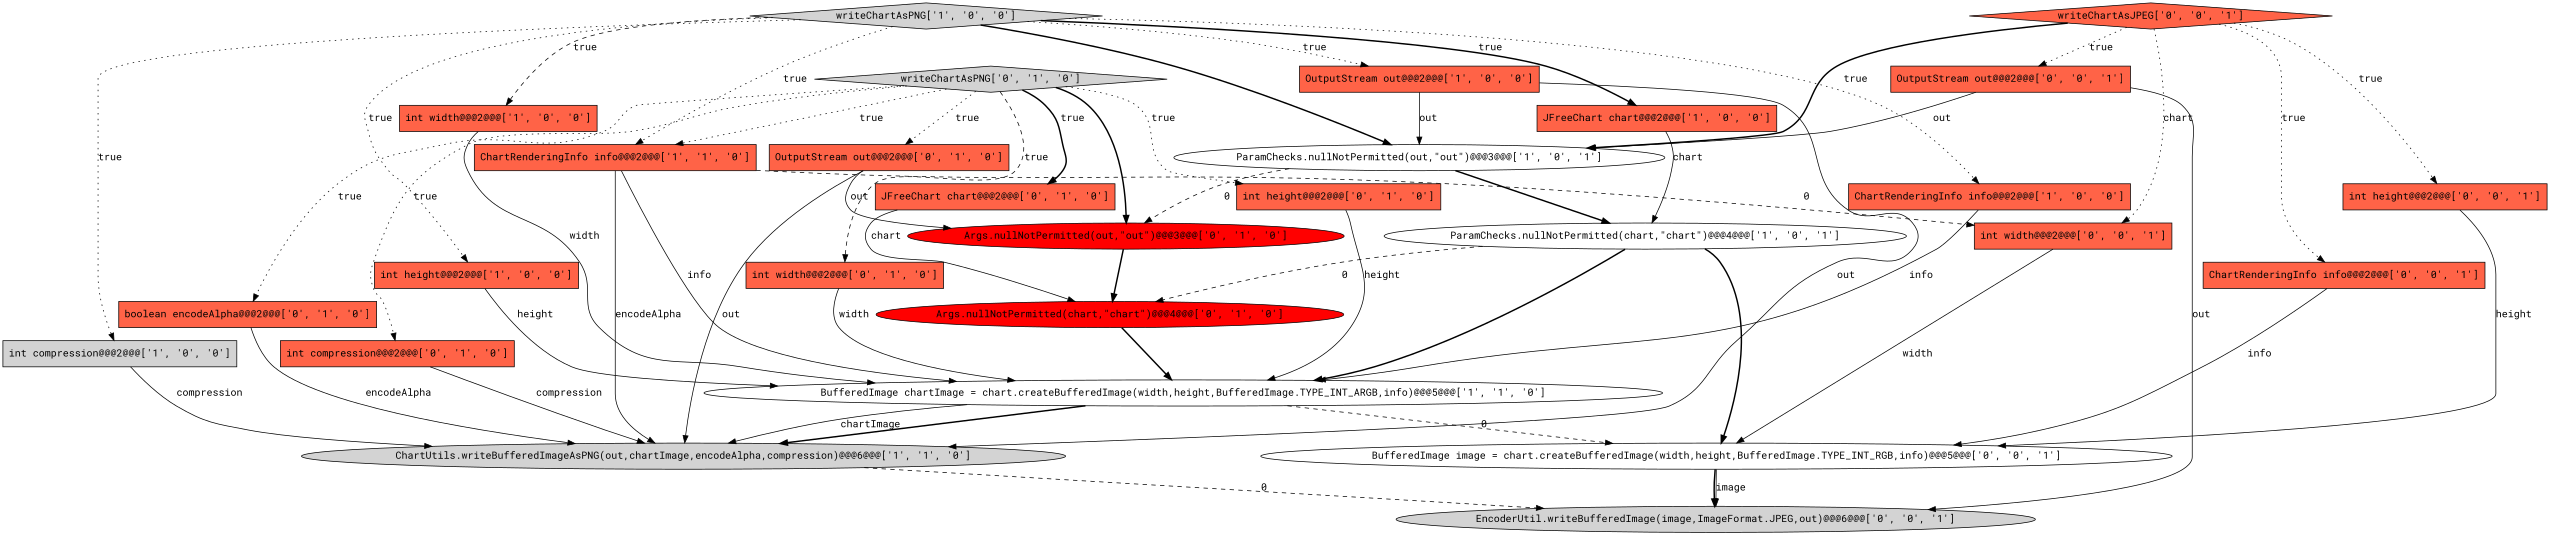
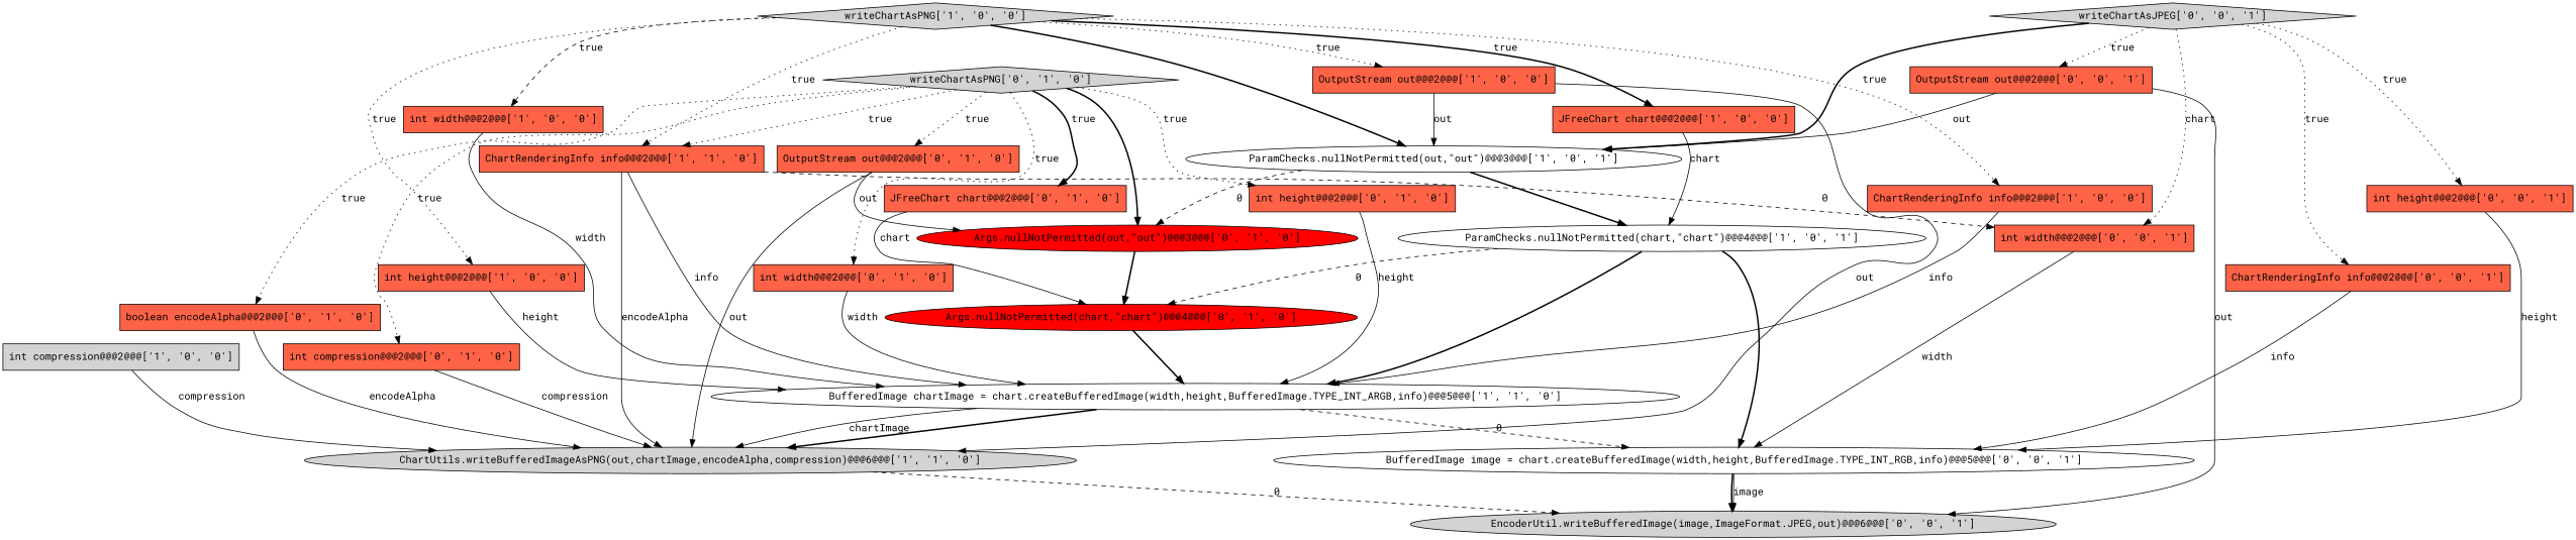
  digraph {
    fontname="Roboto Mono"
    node [fillcolor=tomato fontname="Roboto Mono" shape=box style=filled]
    edge [fontname="Roboto Mono" style=solid]
    n1 [label="int width@@@2@@@['1', '0', '0']"]
    n2 [fillcolor=white label="BufferedImage chartImage = chart.createBufferedImage(width,height,BufferedImage.TYPE_INT_ARGB,info)@@@5@@@['1', '1', '0']" shape=ellipse]
    n3 [fillcolor=lightgray label="ChartUtils.writeBufferedImageAsPNG(out,chartImage,encodeAlpha,compression)@@@6@@@['1', '1', '0']" shape=ellipse]
    n4 [fillcolor=white label="BufferedImage image = chart.createBufferedImage(width,height,BufferedImage.TYPE_INT_RGB,info)@@@5@@@['0', '0', '1']" shape=ellipse]
    n5 [fillcolor=lightgray label="writeChartAsPNG['1', '0', '0']" shape=diamond]
    n6 [label="JFreeChart chart@@@2@@@['1', '0', '0']"]
    n7 [label="ChartRenderingInfo info@@@2@@@['1', '1', '0']"]
    n8 [label="ChartRenderingInfo info@@@2@@@['1', '0', '0']"]
    n9 [label="int height@@@2@@@['1', '0', '0']"]
    n10 [fillcolor=white label="ParamChecks.nullNotPermitted(out,\"out\")@@@3@@@['1', '0', '1']" shape=ellipse]
    n11 [label="OutputStream out@@@2@@@['1', '0', '0']"]
    n12 [fillcolor=lightgray label="int compression@@@2@@@['1', '0', '0']"]
    n13 [fillcolor=white label="ParamChecks.nullNotPermitted(chart,\"chart\")@@@4@@@['1', '0', '1']" shape=ellipse]
    n14 [label="int width@@@2@@@['0', '0', '1']"]
    n15 [fillcolor=red label="Args.nullNotPermitted(out,\"out\")@@@3@@@['0', '1', '0']" shape=ellipse]
    n16 [fillcolor=lightgray label="EncoderUtil.writeBufferedImage(image,ImageFormat.JPEG,out)@@@6@@@['0', '0', '1']" shape=ellipse]
    n17 [label="boolean encodeAlpha@@@2@@@['0', '1', '0']"]
    n18 [fillcolor=red label="Args.nullNotPermitted(chart,\"chart\")@@@4@@@['0', '1', '0']" shape=ellipse]
-   n19 [label="writeChartAsJPEG['0', '0', '1']" shape=diamond]
+   n19 [fillcolor=lightgray label="writeChartAsJPEG['0', '0', '1']" shape=diamond]
    n20 [label="int height@@@2@@@['0', '0', '1']"]
    n21 [label="ChartRenderingInfo info@@@2@@@['0', '0', '1']"]
    n22 [label="OutputStream out@@@2@@@['0', '0', '1']"]
    n23 [fillcolor=lightgray label="writeChartAsPNG['0', '1', '0']" shape=diamond]
    n24 [label="int height@@@2@@@['0', '1', '0']"]
    n25 [label="OutputStream out@@@2@@@['0', '1', '0']"]
    n26 [label="int width@@@2@@@['0', '1', '0']"]
    n27 [label="int compression@@@2@@@['0', '1', '0']"]
    n28 [label="JFreeChart chart@@@2@@@['0', '1', '0']"]
    n1 -> n2 [label=width]
    n2 -> n3 [style=bold]
    n2 -> n3 [label=chartImage]
    n2 -> n4 [label=0 style=dashed]
    n3 -> n16 [label=0 style=dashed]
    n4 -> n16 [style=bold]
    n4 -> n16 [label=image]
    n5 -> n1 [label=true style=dashed]
    n5 -> n6 [label=true style=bold]
    n5 -> n7 [label=true style=dotted]
    n5 -> n8 [label=true style=dotted]
    n5 -> n9 [label=true style=dotted]
    n5 -> n10 [style=bold]
    n5 -> n11 [label=true style=dotted]
-   n5 -> n12 [label=true style=dotted]
    n6 -> n13 [label=chart]
    n7 -> n2 [label=info]
    n7 -> n3 [label=encodeAlpha]
    n7 -> n14 [label=0 style=dashed]
    n8 -> n2 [label=info]
    n9 -> n2 [label=height]
    n10 -> n13 [style=bold]
    n10 -> n15 [label=0 style=dashed]
    n11 -> n3 [label=out]
    n11 -> n10 [label=out]
    n12 -> n3 [label=compression]
    n13 -> n2 [style=bold]
    n13 -> n4 [style=bold]
    n13 -> n18 [label=0 style=dashed]
    n14 -> n4 [label=width]
    n15 -> n18 [style=bold]
    n17 -> n3 [label=encodeAlpha]
    n18 -> n2 [style=bold]
    n19 -> n10 [style=bold]
    n19 -> n14 [label=chart style=dotted]
    n19 -> n20 [label=true style=dotted]
    n19 -> n21 [label=true style=dotted]
    n19 -> n22 [label=true style=dotted]
    n20 -> n4 [label=height]
    n21 -> n4 [label=info]
    n22 -> n10 [label=out]
    n22 -> n16 [label=out]
    n23 -> n7 [label=true style=dotted]
    n23 -> n15 [style=bold]
    n23 -> n17 [label=true style=dotted]
    n23 -> n24 [label=true style=dotted]
    n23 -> n25 [label=true style=dotted]
-   n23 -> n26 [label=true style=dashed]
+   n23 -> n26 [label=true style=dotted]
    n23 -> n27 [label=true style=dotted]
    n23 -> n28 [label=true style=bold]
    n24 -> n2 [label=height]
    n25 -> n3 [label=out]
    n25 -> n15 [label=out]
    n26 -> n2 [label=width]
    n27 -> n3 [label=compression]
    n28 -> n18 [label=chart]
  }
